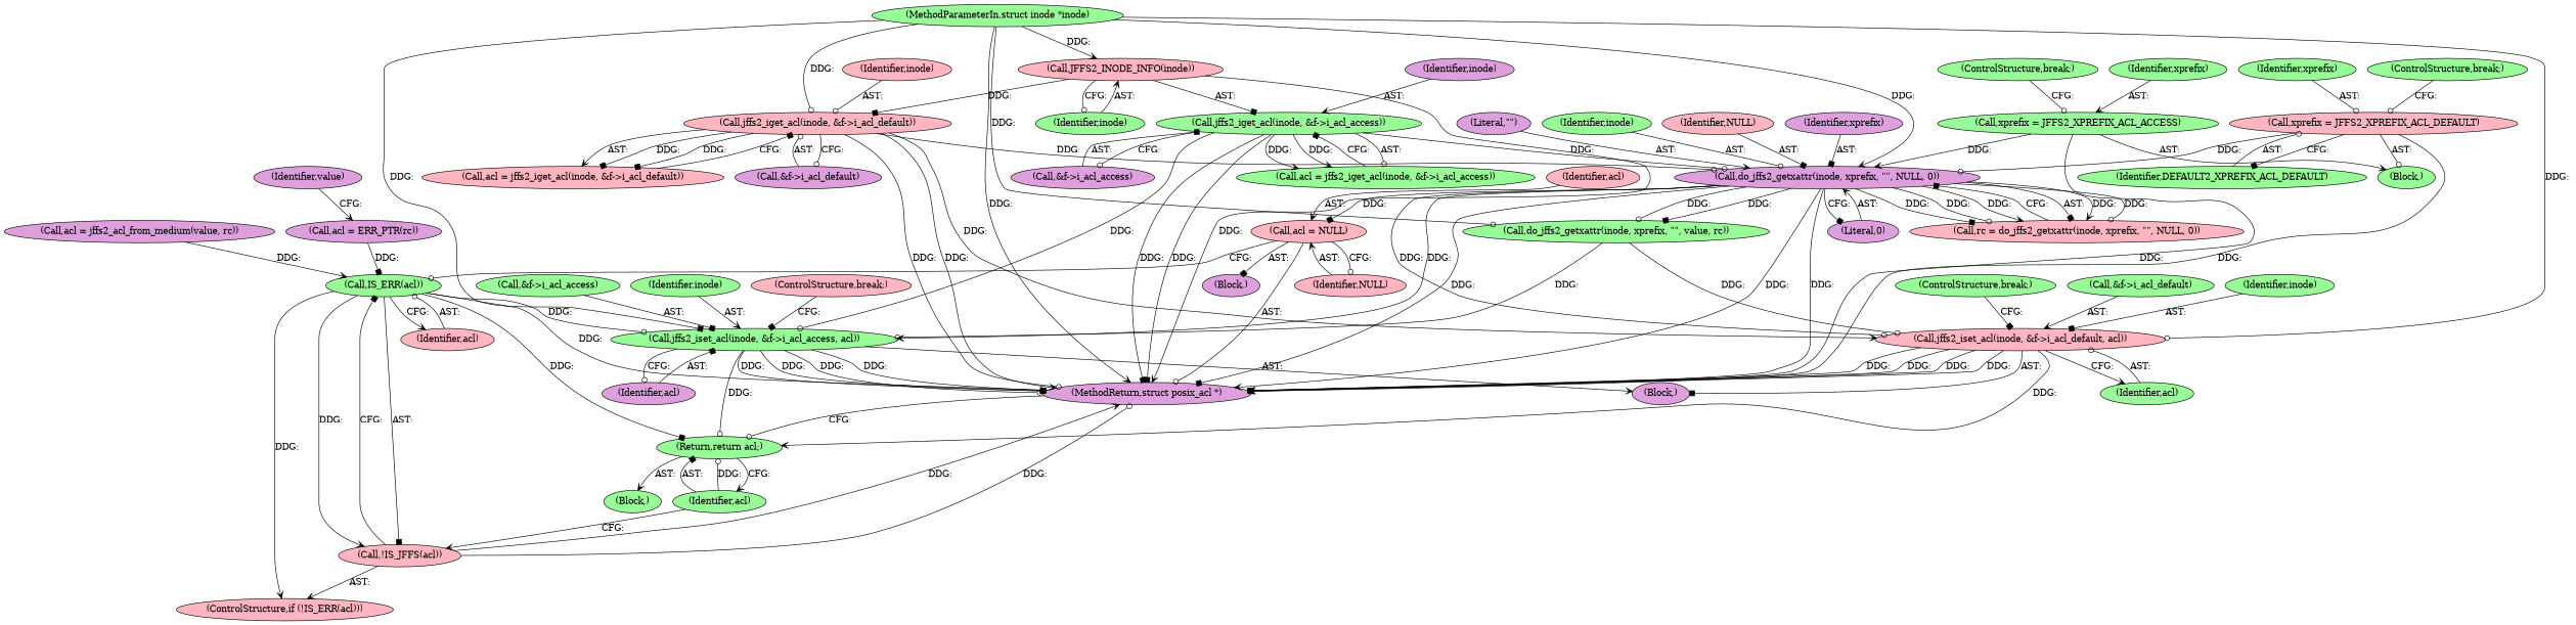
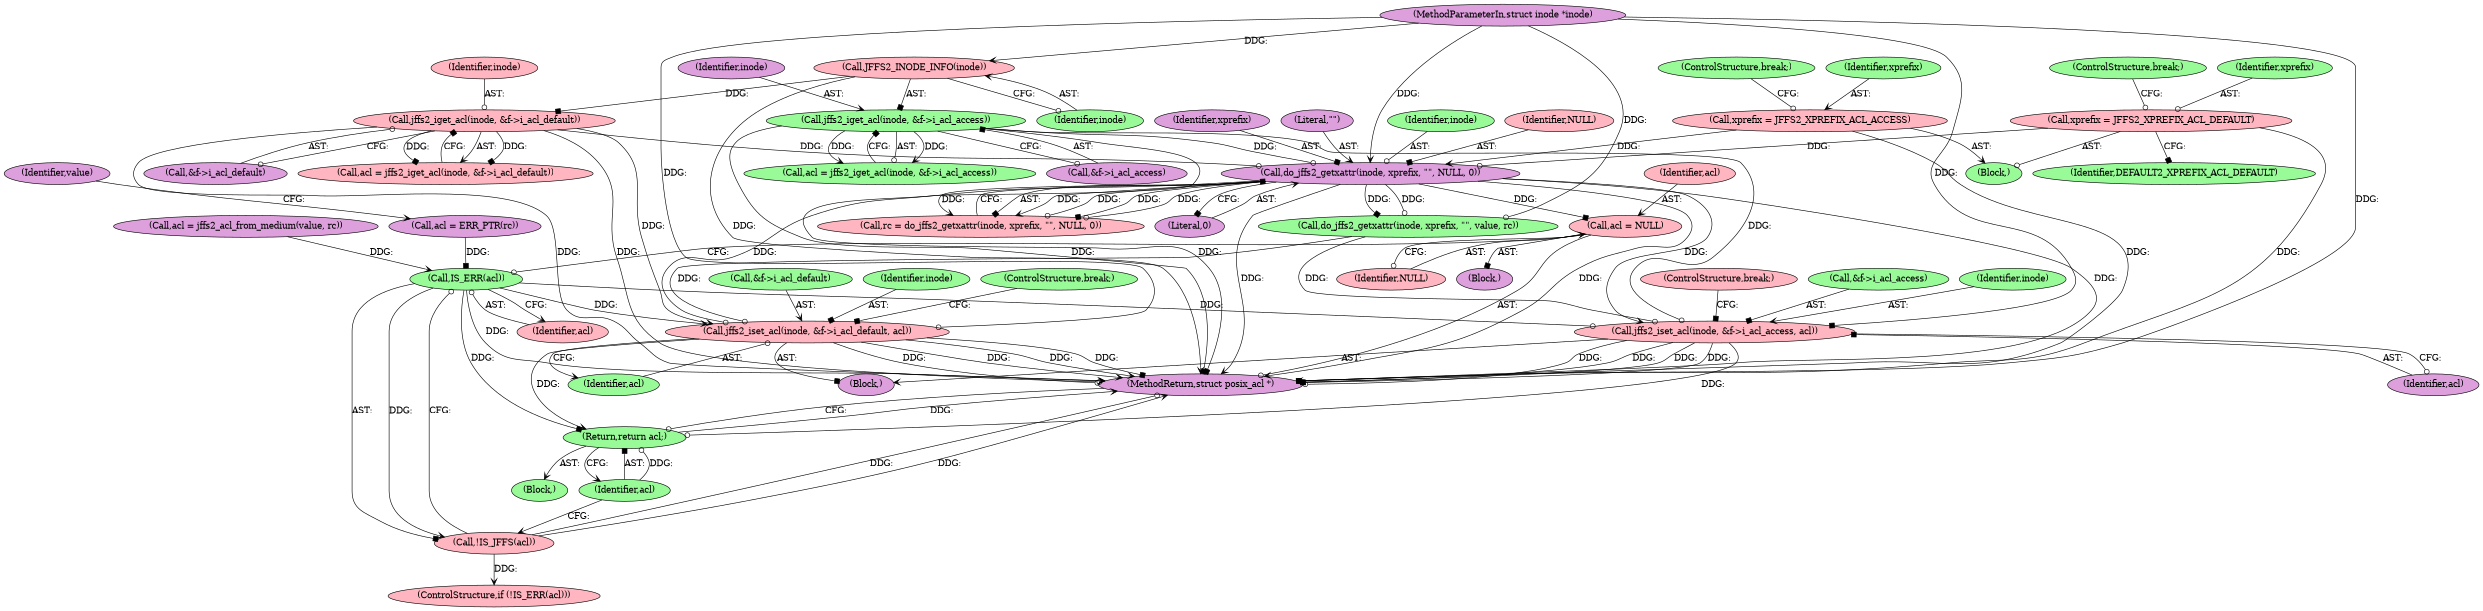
  digraph {
    node [fillcolor=palegreen style=filled]
    edge [arrowhead=vee]
    n1 [fillcolor=lightpink label="(Call,acl = NULL)"]
    n2 [label="(Call,IS_ERR(acl))"]
    n3 [fillcolor=plum label="(MethodReturn,struct posix_acl *)"]
    n4 [fillcolor=lightpink label="(Identifier,NULL)"]
    n5 [fillcolor=plum label="(Block,)"]
-   n6 [label="(Call,jffs2_iset_acl(inode, &f->i_acl_access, acl))"]
+   n6 [fillcolor=lightpink label="(Call,jffs2_iset_acl(inode, &f->i_acl_access, acl))"]
    n7 [fillcolor=lightpink label="(Call,jffs2_iset_acl(inode, &f->i_acl_default, acl))"]
    n8 [fillcolor=lightpink label="(Call,!IS_JFFS(acl))"]
    n9 [label="(Return,return acl;)"]
    n10 [fillcolor=lightpink label="(Identifier,acl)"]
    n11 [fillcolor=plum label="(Call,do_jffs2_getxattr(inode, xprefix, \"\", NULL, 0))"]
    n12 [fillcolor=lightpink label="(Call,rc = do_jffs2_getxattr(inode, xprefix, \"\", NULL, 0))"]
    n13 [label="(Call,do_jffs2_getxattr(inode, xprefix, \"\", value, rc))"]
    n14 [fillcolor=plum label="(Literal,0)"]
    n15 [fillcolor=plum label="(Identifier,acl)"]
    n16 [fillcolor=plum label="(Block,)"]
    n17 [label="(Identifier,acl)"]
    n18 [fillcolor=lightpink label="(Call,jffs2_iget_acl(inode, &f->i_acl_default))"]
    n19 [fillcolor=plum label="(Call,&f->i_acl_default)"]
    n20 [fillcolor=lightpink label="(Call,acl = jffs2_iget_acl(inode, &f->i_acl_default))"]
    n21 [fillcolor=lightpink label="(Call,JFFS2_INODE_INFO(inode))"]
    n22 [label="(Call,jffs2_iget_acl(inode, &f->i_acl_access))"]
    n23 [label="(Identifier,inode)"]
    n24 [fillcolor=plum label="(Call,&f->i_acl_access)"]
    n25 [label="(Call,acl = jffs2_iget_acl(inode, &f->i_acl_access))"]
-   n26 [label="(MethodParameterIn,struct inode *inode)"]
+   n26 [fillcolor=plum label="(MethodParameterIn,struct inode *inode)"]
    n27 [fillcolor=lightpink label="(Call,xprefix = JFFS2_XPREFIX_ACL_DEFAULT)"]
    n28 [label="(Block,)"]
    n29 [label="(Identifier,DEFAULT2_XPREFIX_ACL_DEFAULT)"]
-   n30 [label="(Call,xprefix = JFFS2_XPREFIX_ACL_ACCESS)"]
+   n30 [fillcolor=lightpink label="(Call,xprefix = JFFS2_XPREFIX_ACL_ACCESS)"]
    n31 [fillcolor=lightpink label="(ControlStructure,if (!IS_ERR(acl)))"]
    n32 [label="(Identifier,acl)"]
    n33 [label="(Block,)"]
    n34 [fillcolor=plum label="(Identifier,value)"]
    n35 [fillcolor=plum label="(Call,acl = ERR_PTR(rc))"]
    n36 [label="(ControlStructure,break;)"]
    n37 [label="(Call,&f->i_acl_access)"]
    n38 [label="(ControlStructure,break;)"]
    n39 [label="(ControlStructure,break;)"]
    n40 [fillcolor=lightpink label="(Identifier,NULL)"]
    n41 [fillcolor=lightpink label="(Identifier,acl)"]
    n42 [fillcolor=plum label="(Call,acl = jffs2_acl_from_medium(value, rc))"]
    n43 [fillcolor=plum label="(Identifier,inode)"]
    n44 [fillcolor=plum label="(Identifier,xprefix)"]
    n45 [fillcolor=lightpink label="(Identifier,inode)"]
    n46 [label="(Identifier,inode)"]
    n47 [label="(Call,&f->i_acl_default)"]
    n48 [label="(Identifier,inode)"]
    n49 [label="(Identifier,xprefix)"]
    n50 [label="(Identifier,xprefix)"]
    n51 [fillcolor=lightpink label="(ControlStructure,break;)"]
    n52 [fillcolor=plum label="(Literal,\"\")"]
    n53 [label="(Identifier,inode)"]
    n1 -> n2 [arrowhead=odot label="CFG: "]
    n1 -> n3 [arrowhead=odot label="AST: "]
    n1 -> n4 [arrowhead=odot label="CFG: "]
    n1 -> n5 [arrowhead=box label="AST: "]
    n2 -> n3 [label="DDG: "]
    n2 -> n6 [arrowhead=odot label="DDG: "]
-   n2 -> n31 [label="DDG: "]
+   n2 -> n7 [label="DDG: "]
    n2 -> n8 [arrowhead=box label="AST: "]
    n2 -> n8 [label="DDG: "]
    n2 -> n9 [arrowhead=box label="DDG: "]
    n2 -> n10 [label="CFG: "]
    n3 -> n9 [arrowhead=odot label="CFG: "]
    n4 -> n1 [label="AST: "]
    n6 -> n3 [arrowhead=box label="DDG: "]
    n6 -> n3 [arrowhead=odot label="DDG: "]
    n6 -> n3 [arrowhead=box label="DDG: "]
    n6 -> n3 [arrowhead=odot label="DDG: "]
    n6 -> n9 [arrowhead=odot label="DDG: "]
    n6 -> n15 [arrowhead=odot label="CFG: "]
    n6 -> n16 [label="AST: "]
    n7 -> n3 [arrowhead=odot label="DDG: "]
    n7 -> n3 [label="DDG: "]
    n7 -> n3 [label="DDG: "]
    n7 -> n3 [arrowhead=box label="DDG: "]
    n7 -> n9 [label="DDG: "]
    n7 -> n16 [arrowhead=box label="AST: "]
    n7 -> n17 [label="CFG: "]
-   n8 -> n2 [arrowhead=box label="CFG: "]
+   n8 -> n2 [arrowhead=odot label="CFG: "]
    n8 -> n3 [arrowhead=odot label="DDG: "]
    n8 -> n3 [label="DDG: "]
-   n8 -> n31 [label="AST: "]
+   n8 -> n31 [label="DDG: "]
+   n9 -> n3 [label="DDG: "]
    n9 -> n32 [label="CFG: "]
    n9 -> n33 [label="AST: "]
    n10 -> n2 [arrowhead=odot label="AST: "]
    n11 -> n1 [arrowhead=box label="DDG: "]
    n11 -> n3 [label="DDG: "]
    n11 -> n3 [arrowhead=box label="DDG: "]
    n11 -> n3 [label="DDG: "]
    n11 -> n6 [label="DDG: "]
    n11 -> n7 [arrowhead=odot label="DDG: "]
    n11 -> n12 [arrowhead=box label="AST: "]
    n11 -> n12 [label="DDG: "]
    n11 -> n12 [arrowhead=odot label="DDG: "]
    n11 -> n12 [arrowhead=box label="DDG: "]
    n11 -> n12 [arrowhead=odot label="DDG: "]
    n11 -> n12 [label="DDG: "]
    n11 -> n13 [arrowhead=odot label="DDG: "]
    n11 -> n13 [arrowhead=box label="DDG: "]
    n11 -> n14 [arrowhead=box label="CFG: "]
    n12 -> n11 [arrowhead=box label="CFG: "]
    n13 -> n6 [arrowhead=odot label="DDG: "]
    n13 -> n7 [arrowhead=odot label="DDG: "]
    n14 -> n11 [label="AST: "]
    n15 -> n6 [arrowhead=box label="AST: "]
    n17 -> n7 [arrowhead=odot label="AST: "]
    n18 -> n3 [label="DDG: "]
    n18 -> n3 [arrowhead=odot label="DDG: "]
    n18 -> n7 [label="DDG: "]
    n18 -> n11 [arrowhead=odot label="DDG: "]
    n18 -> n19 [arrowhead=odot label="CFG: "]
    n18 -> n20 [label="AST: "]
    n18 -> n20 [arrowhead=box label="DDG: "]
    n18 -> n20 [arrowhead=box label="DDG: "]
    n19 -> n18 [arrowhead=odot label="AST: "]
    n20 -> n18 [arrowhead=box label="CFG: "]
    n21 -> n3 [label="DDG: "]
    n21 -> n18 [arrowhead=box label="DDG: "]
    n21 -> n22 [arrowhead=box label="AST: "]
    n21 -> n23 [arrowhead=odot label="CFG: "]
    n22 -> n3 [arrowhead=box label="DDG: "]
    n22 -> n3 [arrowhead=box label="DDG: "]
    n22 -> n6 [arrowhead=odot label="DDG: "]
    n22 -> n11 [arrowhead=odot label="DDG: "]
    n22 -> n24 [arrowhead=odot label="CFG: "]
    n22 -> n25 [arrowhead=odot label="AST: "]
    n22 -> n25 [label="DDG: "]
    n22 -> n25 [label="DDG: "]
    n23 -> n21 [label="AST: "]
    n24 -> n22 [arrowhead=box label="AST: "]
    n25 -> n22 [arrowhead=box label="CFG: "]
    n26 -> n3 [label="DDG: "]
    n26 -> n6 [arrowhead=box label="DDG: "]
    n26 -> n7 [arrowhead=odot label="DDG: "]
    n26 -> n11 [label="DDG: "]
    n26 -> n13 [arrowhead=odot label="DDG: "]
-   n26 -> n18 [arrowhead=odot label="DDG: "]
    n26 -> n21 [label="DDG: "]
    n27 -> n3 [arrowhead=box label="DDG: "]
    n27 -> n11 [arrowhead=odot label="DDG: "]
    n27 -> n28 [arrowhead=odot label="AST: "]
    n27 -> n29 [arrowhead=box label="CFG: "]
-   n29 -> n27 [arrowhead=odot label="AST: "]
    n30 -> n3 [arrowhead=odot label="DDG: "]
    n30 -> n11 [label="DDG: "]
    n30 -> n28 [label="AST: "]
    n32 -> n8 [label="CFG: "]
    n32 -> n9 [arrowhead=box label="AST: "]
    n32 -> n9 [arrowhead=odot label="DDG: "]
    n34 -> n35 [label="CFG: "]
    n35 -> n2 [arrowhead=box label="DDG: "]
    n36 -> n7 [arrowhead=box label="CFG: "]
    n37 -> n6 [arrowhead=box label="AST: "]
    n38 -> n27 [arrowhead=odot label="CFG: "]
    n39 -> n30 [arrowhead=odot label="CFG: "]
    n40 -> n11 [arrowhead=box label="AST: "]
    n41 -> n1 [label="AST: "]
    n42 -> n2 [label="DDG: "]
    n43 -> n22 [label="AST: "]
    n44 -> n11 [arrowhead=box label="AST: "]
    n45 -> n18 [arrowhead=odot label="AST: "]
    n46 -> n6 [label="AST: "]
    n47 -> n7 [label="AST: "]
    n48 -> n7 [arrowhead=box label="AST: "]
    n49 -> n30 [label="AST: "]
    n50 -> n27 [arrowhead=odot label="AST: "]
    n51 -> n6 [arrowhead=box label="CFG: "]
    n52 -> n11 [label="AST: "]
    n53 -> n11 [arrowhead=odot label="AST: "]
  }
